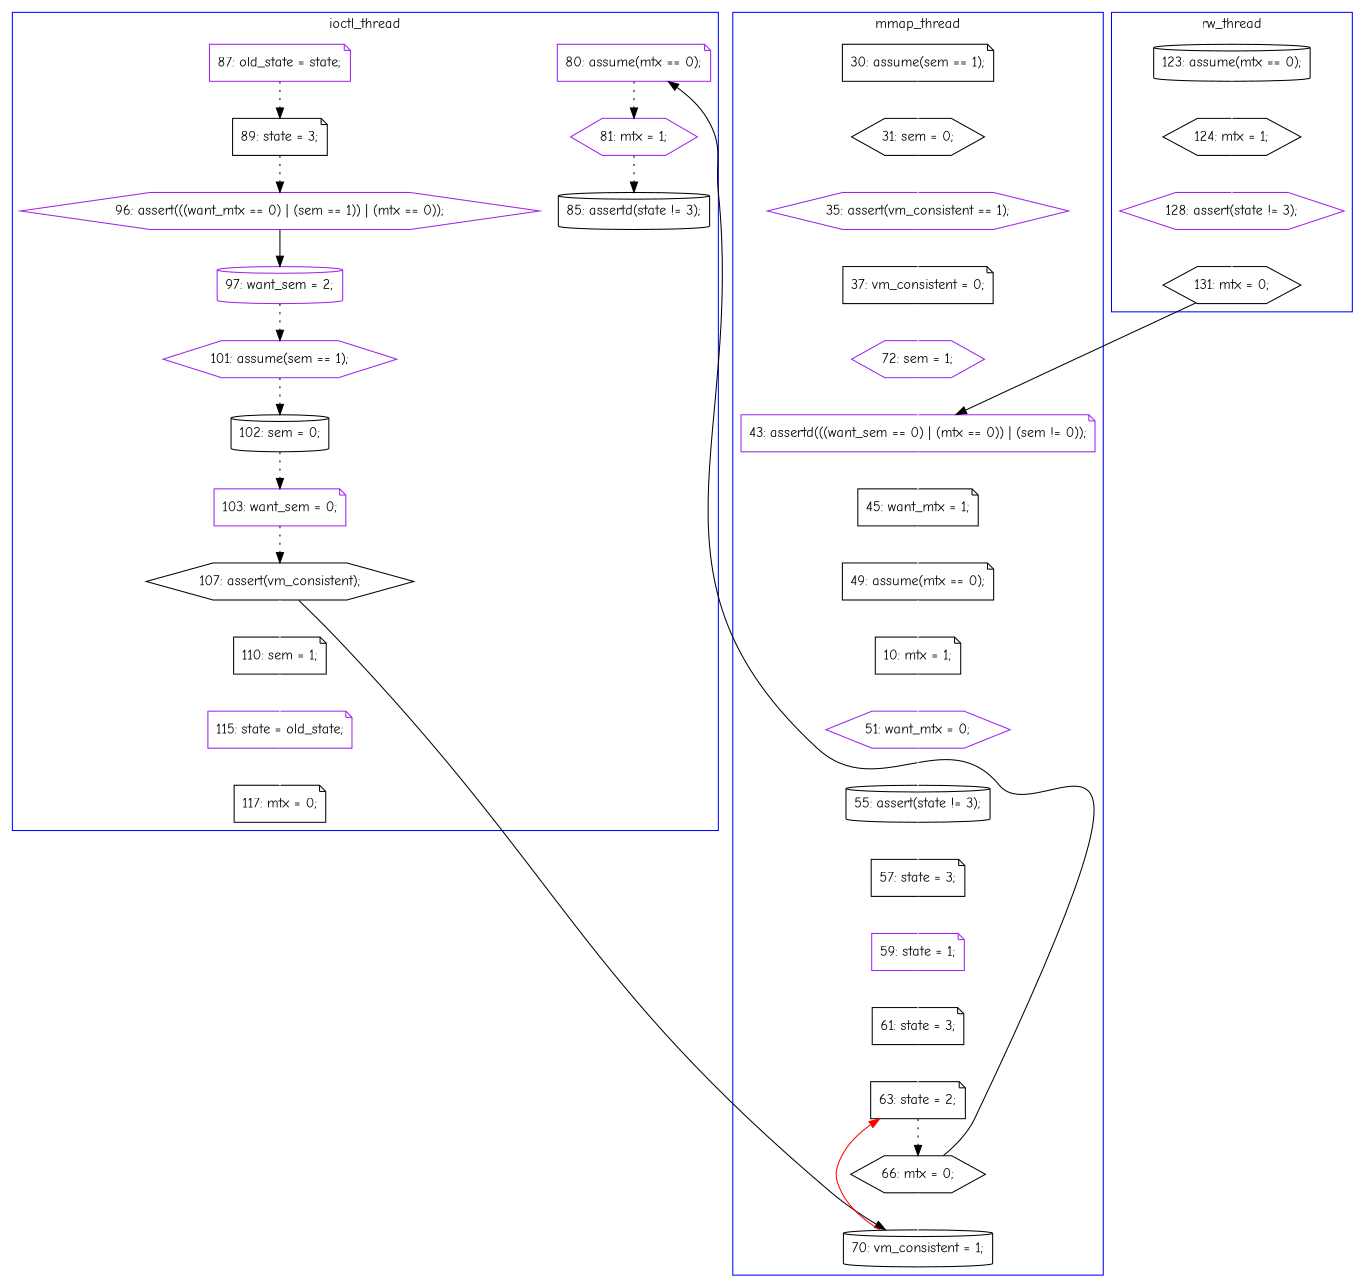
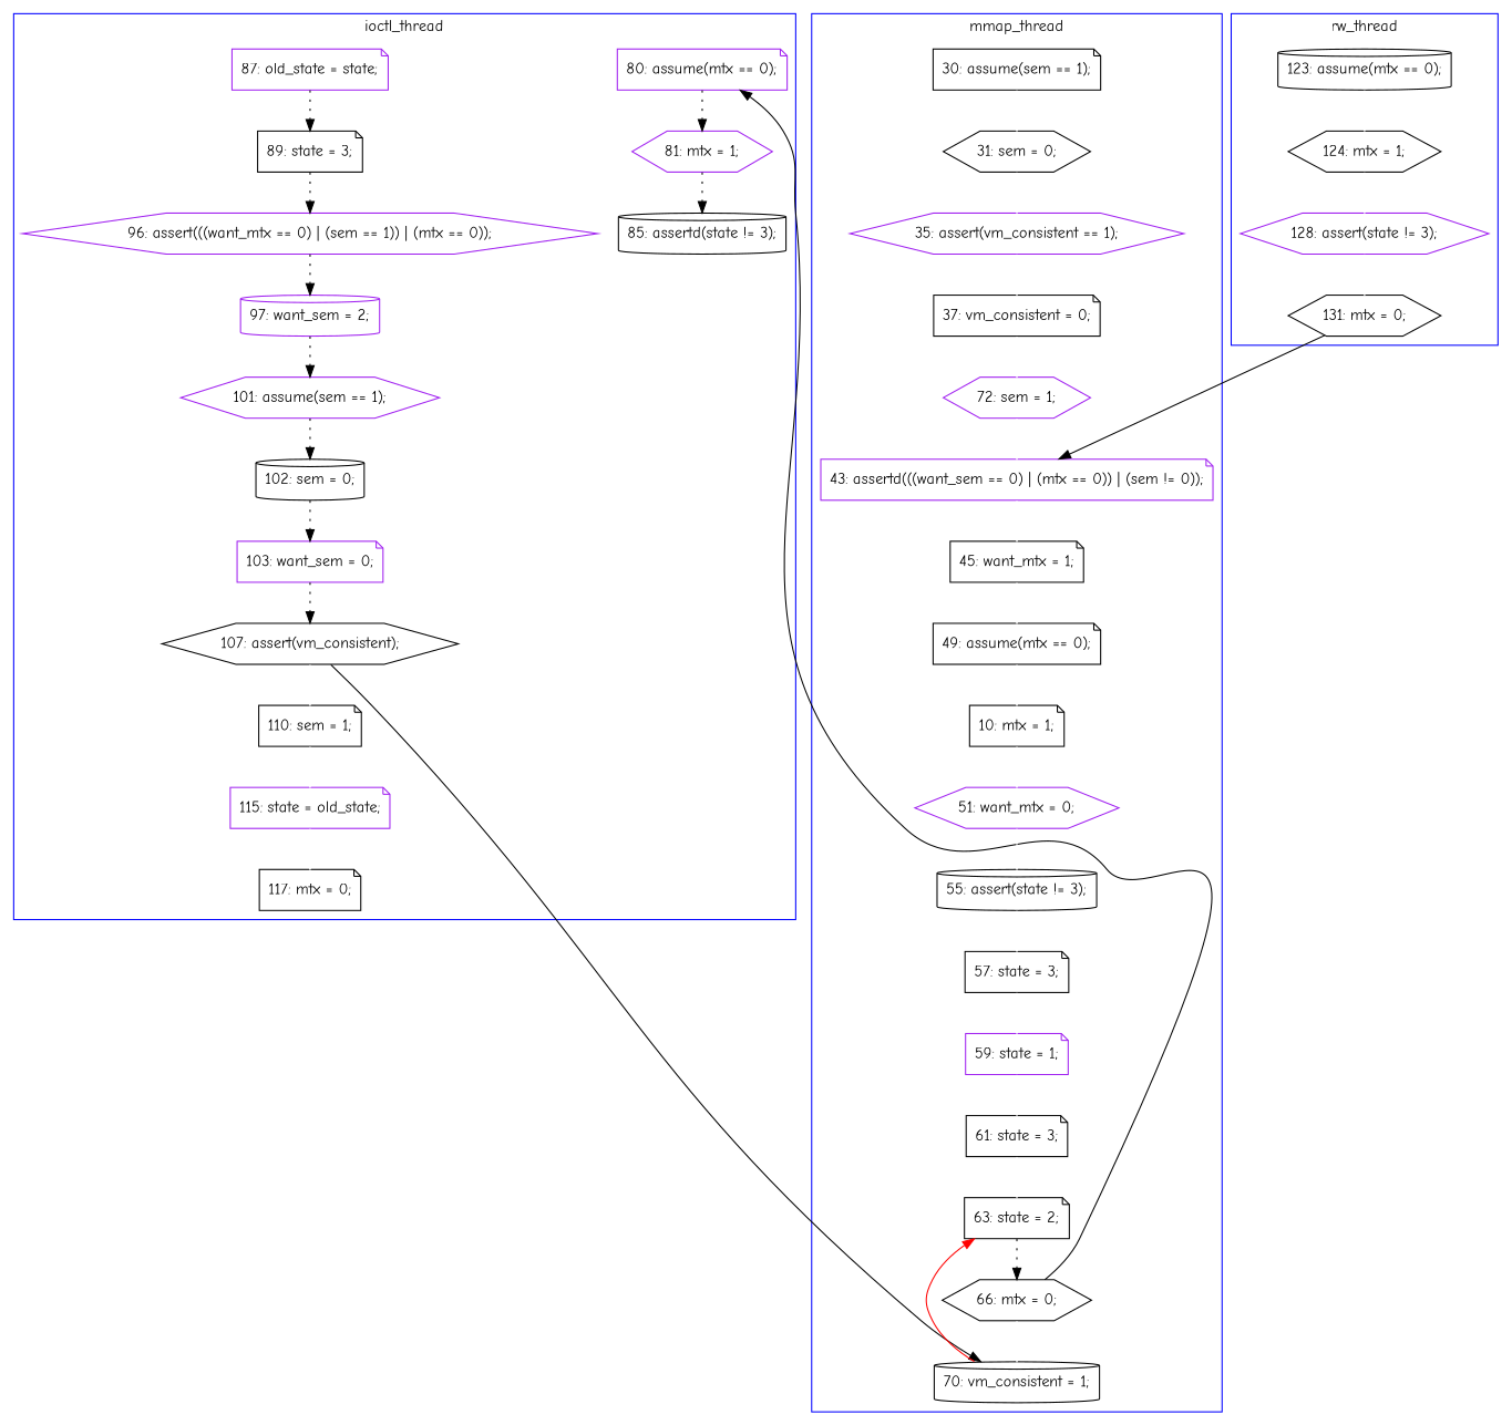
  digraph {
    fontname="Comic Neue"
    node [color=black fontname="Comic Neue" shape=note]
    edge [color=white fontname="Comic Neue" style=solid]
    n1 [label="131: mtx = 0;" shape=hexagon]
    n2 [label="123: assume(mtx == 0);" shape=cylinder]
    n3 [label="124: mtx = 1;" shape=hexagon]
    n4 [color=purple label="128: assert(state != 3);" shape=hexagon]
    n5 [label="102: sem = 0;" shape=cylinder]
    n6 [color=purple label="103: want_sem = 0;"]
    n7 [label="107: assert(vm_consistent);" shape=hexagon]
    n8 [label="110: sem = 1;"]
    n9 [color=purple label="80: assume(mtx == 0);"]
    n10 [color=purple label="81: mtx = 1;" shape=hexagon]
    n11 [color=purple label="115: state = old_state;"]
    n12 [label="85: assertd(state != 3);" shape=cylinder]
    n13 [label="117: mtx = 0;"]
    n14 [color=purple label="96: assert(((want_mtx == 0) | (sem == 1)) | (mtx == 0));" shape=hexagon]
    n15 [color=purple label="97: want_sem = 2;" shape=cylinder]
    n16 [color=purple label="87: old_state = state;"]
    n17 [label="89: state = 3;"]
    n18 [color=purple label="101: assume(sem == 1);" shape=hexagon]
    n19 [color=purple label="43: assertd(((want_sem == 0) | (mtx == 0)) | (sem != 0));"]
    n20 [label="30: assume(sem == 1);"]
    n21 [label="31: sem = 0;" shape=hexagon]
    n22 [label="37: vm_consistent = 0;"]
    n23 [color=purple label="72: sem = 1;" shape=hexagon]
    n24 [label="45: want_mtx = 1;"]
    n25 [label="49: assume(mtx == 0);"]
    n26 [label="57: state = 3;"]
    n27 [color=purple label="59: state = 1;"]
    n28 [label="70: vm_consistent = 1;" shape=cylinder]
    n29 [label="63: state = 2;"]
    n30 [label="61: state = 3;"]
    n31 [label="10: mtx = 1;"]
    n32 [color=purple label="35: assert(vm_consistent == 1);" shape=hexagon]
    n33 [label="66: mtx = 0;" shape=hexagon]
    n34 [label="55: assert(state != 3);" shape=cylinder]
    n35 [color=purple label="51: want_mtx = 0;" shape=hexagon]
    subgraph cluster_1 {
      color=blue
      label=rw_thread
      n1
      n2
      n3
      n4
    }
    subgraph cluster_2 {
      color=blue
      label=ioctl_thread
      n5
      n6
      n7
      n8
      n9
      n10
      n11
      n12
      n13
      n14
      n15
      n16
      n17
      n18
    }
    subgraph cluster_3 {
      color=blue
      label=mmap_thread
      n19
      n20
      n21
      n22
      n23
      n24
      n25
      n26
      n27
      n28
      n29
      n30
      n31
      n32
      n33
      n34
      n35
    }
    n1 -> n19 [color=black constraint=false]
    n2 -> n3
    n3 -> n4
    n4 -> n1
    n5 -> n6 [color=black style=dotted]
    n6 -> n7 [color=black style=dotted]
    n7 -> n8
    n7 -> n28 [color=black constraint=false]
    n8 -> n11
    n9 -> n10 [color=black style=dotted]
    n10 -> n12 [color=black style=dotted]
    n11 -> n13
-   n14 -> n15 [color=black]
+   n14 -> n15 [color=black style=dotted]
    n15 -> n18 [color=black style=dotted]
    n16 -> n17 [color=black style=dotted]
    n17 -> n14 [color=black style=dotted]
    n18 -> n5 [color=black style=dotted]
    n19 -> n24
    n20 -> n21
    n21 -> n32
    n22 -> n23
    n23 -> n19
    n24 -> n25
    n25 -> n31
    n26 -> n27
    n27 -> n30
    n28 -> n29 [color=red constraint=false]
    n29 -> n33 [color=black style=dotted]
    n30 -> n29
    n31 -> n35
    n32 -> n22
    n33 -> n9 [color=black constraint=false]
    n33 -> n28
    n34 -> n26
    n35 -> n34
  }
